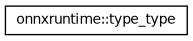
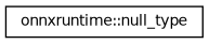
  digraph {
    rankdir=LR
-   n1 [color=black fillcolor=white fontname=Helvetica fontsize=10 height=0.2 label="onnxruntime::type_type" shape=record style=filled width=0.4]
+   n1 [color=black fillcolor=white fontname=Helvetica fontsize=10 height=0.2 label="onnxruntime::null_type" shape=record style=filled width=0.4]
  }
